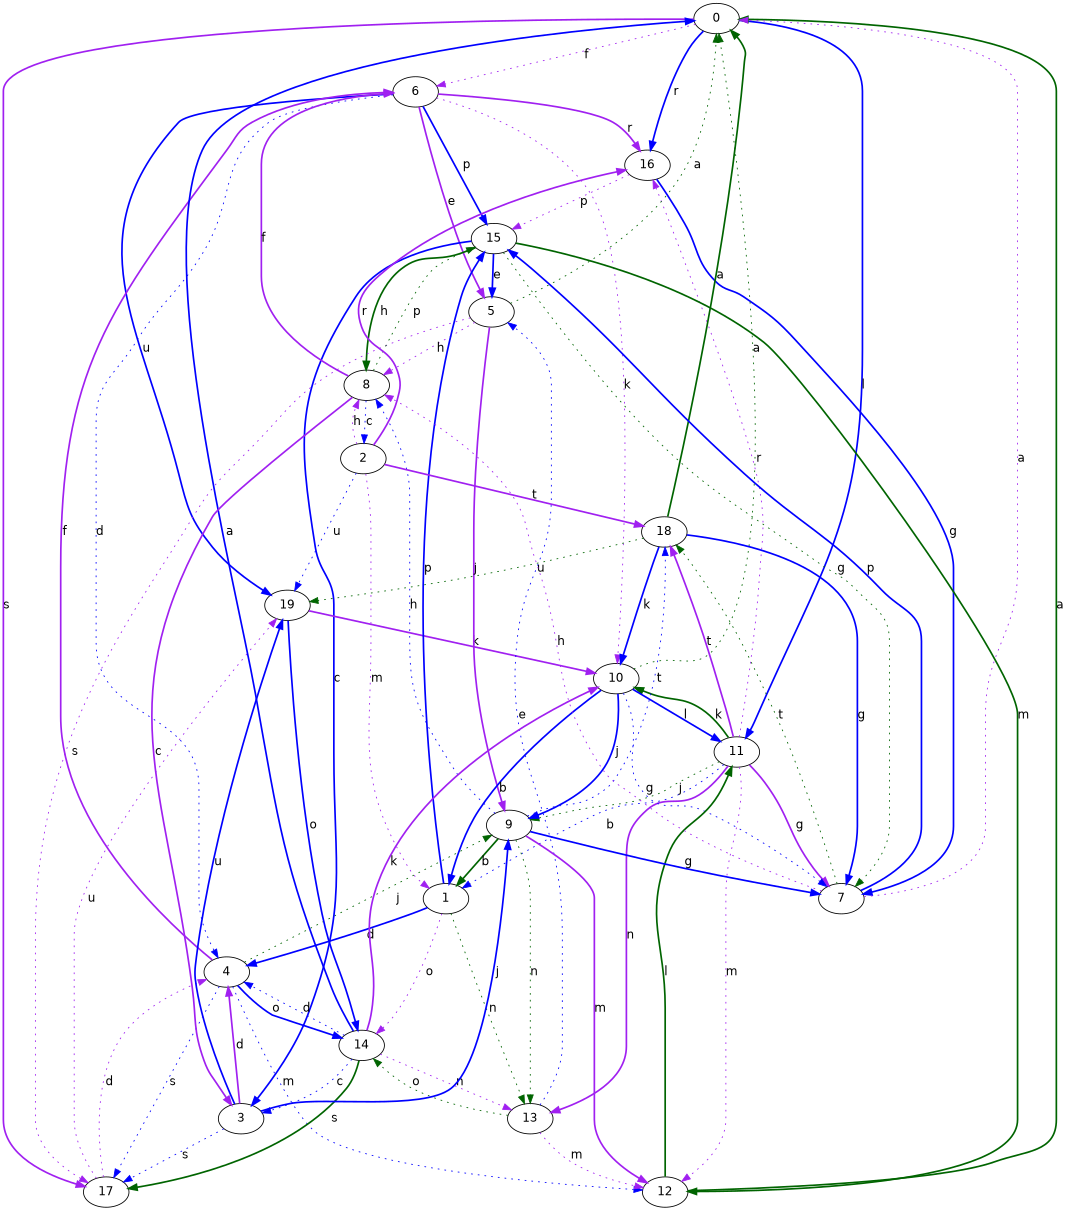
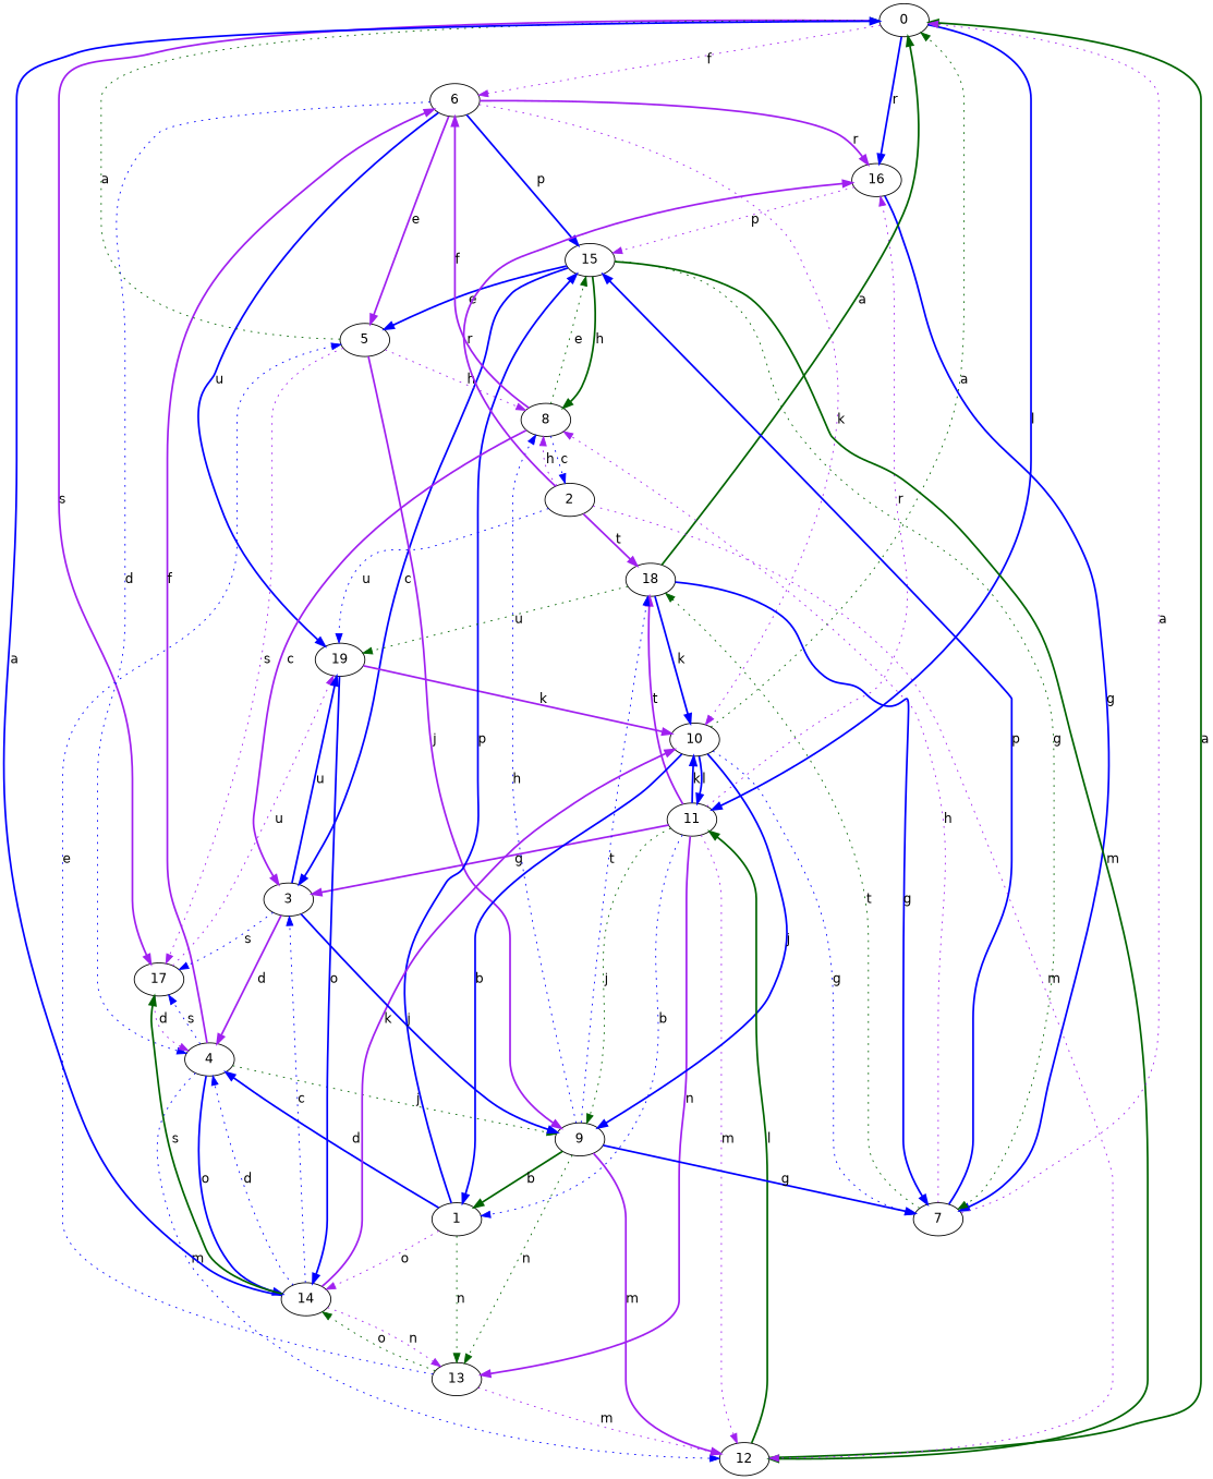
  strict digraph {
    fontname="DejaVu Sans"
    node [fontname="DejaVu Sans"]
    edge [color=blue fontname="DejaVu Sans" style=bold]
    0
    6
    11
    16
    17
    4
    15
    19
    5
    10
    1
    13
    12
    18
    9
    7
    14
    3
    8
    2
    0 -> 6 [color=purple label=f style=dotted]
    0 -> 11 [label=l]
    0 -> 16 [label=r]
    0 -> 17 [color=purple label=s]
    6 -> 16 [color=purple label=r]
    6 -> 4 [label=d style=dotted]
    6 -> 15 [label=p]
    6 -> 19 [label=u]
    6 -> 5 [color=purple label=e]
    6 -> 10 [color=purple label=k style=dotted]
    11 -> 16 [color=purple label=r style=dotted]
-   11 -> 10 [color=darkgreen label=k]
+   11 -> 10 [label=k]
    11 -> 1 [label=b style=dotted]
    11 -> 13 [color=purple label=n]
    11 -> 12 [color=purple label=m style=dotted]
    11 -> 18 [color=purple label=t]
    11 -> 9 [color=darkgreen label=j style=dotted]
-   11 -> 7 [color=purple label=g]
+   11 -> 3 [color=purple label=g]
    16 -> 15 [color=purple label=p style=dotted]
    16 -> 7 [label=g]
    17 -> 4 [color=purple label=d style=dotted]
    17 -> 19 [color=purple label=u style=dotted]
    4 -> 6 [color=purple label=f]
    4 -> 17 [label=s style=dotted]
    4 -> 12 [label=m style=dotted]
    4 -> 9 [color=darkgreen label=j style=dotted]
    4 -> 14 [label=o]
    15 -> 5 [label=e]
    15 -> 12 [color=darkgreen label=m]
    15 -> 7 [color=darkgreen label=g style=dotted]
    15 -> 3 [label=c]
    15 -> 8 [color=darkgreen label=h]
    19 -> 10 [color=purple label=k]
    19 -> 14 [label=o]
    5 -> 0 [color=darkgreen label=a style=dotted]
    5 -> 17 [color=purple label=s style=dotted]
    5 -> 9 [color=purple label=j]
    5 -> 8 [color=purple label=h style=dotted]
    10 -> 0 [color=darkgreen label=a style=dotted]
    10 -> 11 [label=l]
    10 -> 1 [label=b]
    10 -> 9 [label=j]
    10 -> 7 [label=g style=dotted]
    1 -> 4 [label=d]
    1 -> 15 [label=p]
    1 -> 13 [color=darkgreen label=n style=dotted]
    1 -> 14 [color=purple label=o style=dotted]
    13 -> 5 [label=e style=dotted]
    13 -> 12 [color=purple label=m style=dotted]
    13 -> 14 [color=darkgreen label=o style=dotted]
    12 -> 0 [color=darkgreen label=a]
    12 -> 11 [color=darkgreen label=l]
    18 -> 0 [color=darkgreen label=a]
    18 -> 19 [color=darkgreen label=u style=dotted]
    18 -> 10 [label=k]
    18 -> 7 [label=g]
    9 -> 1 [color=darkgreen label=b]
    9 -> 13 [color=darkgreen label=n style=dotted]
    9 -> 12 [color=purple label=m]
    9 -> 18 [label=t style=dotted]
    9 -> 7 [label=g]
    9 -> 8 [label=h style=dotted]
    7 -> 0 [color=purple label=a style=dotted]
    7 -> 15 [label=p]
    7 -> 18 [color=darkgreen label=t style=dotted]
    7 -> 8 [color=purple label=h style=dotted]
    14 -> 0 [label=a]
    14 -> 17 [color=darkgreen label=s]
    14 -> 4 [label=d style=dotted]
    14 -> 10 [color=purple label=k]
    14 -> 13 [color=purple label=n style=dotted]
    14 -> 3 [label=c style=dotted]
    3 -> 17 [label=s style=dotted]
    3 -> 4 [color=purple label=d]
    3 -> 19 [label=u]
    3 -> 9 [label=j]
    8 -> 6 [color=purple label=f]
-   8 -> 15 [color=darkgreen label=p style=dotted]
+   8 -> 15 [color=darkgreen label=e style=dotted]
    8 -> 3 [color=purple label=c]
    8 -> 2 [label=c style=dotted]
    2 -> 16 [color=purple label=r]
    2 -> 19 [label=u style=dotted]
-   2 -> 1 [color=purple label=m style=dotted]
+   2 -> 12 [color=purple label=m style=dotted]
    2 -> 18 [color=purple label=t]
    2 -> 8 [color=purple label=h style=dotted]
  }
